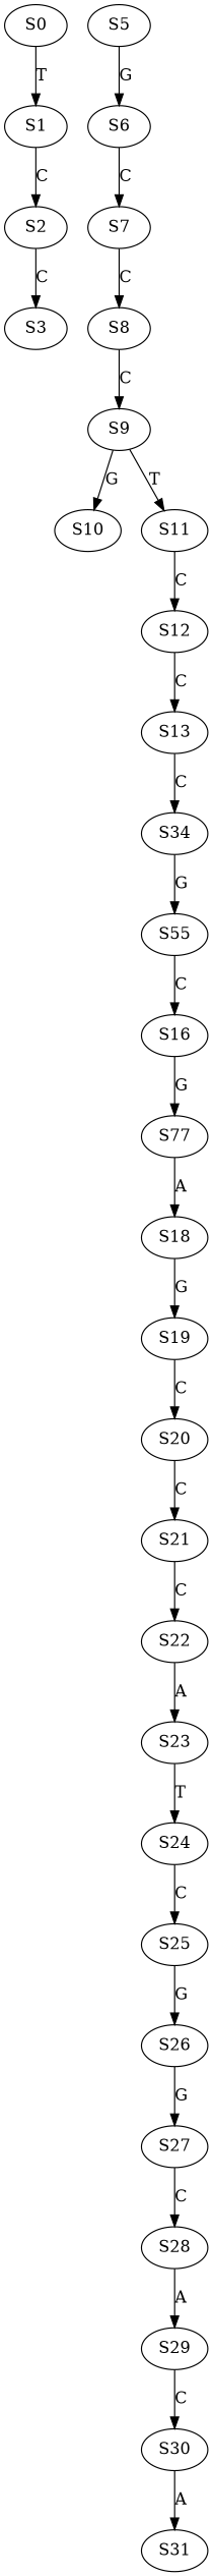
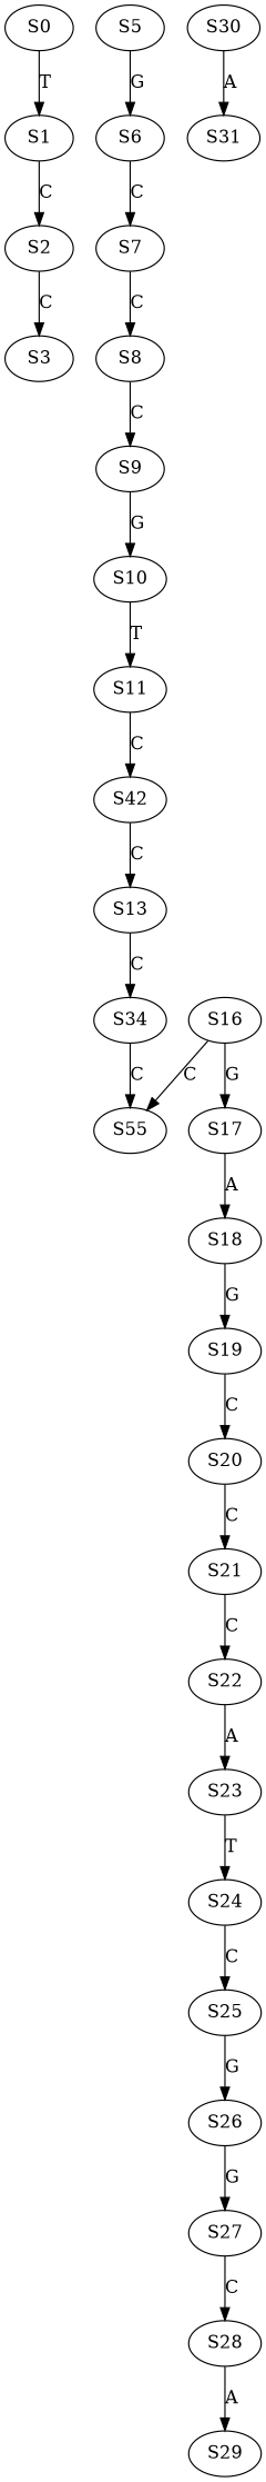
  strict digraph {
    S0
    S1
    S2
    S3
    S5
    S6
    S7
    S8
    S9
    S10
    S11
-   S12
+   S12 [label=S42]
    S13
    n14 [label=S34]
    n15 [label=S55]
    S16
-   S17 [label=S77]
+   S17
    S18
    S19
    S20
    S21
    S22
    S23
    S24
    S25
    S26
    S27
    S28
    S29
    S30
    S31
    S0 -> S1 [label=T]
    S1 -> S2 [label=C]
    S2 -> S3 [label=C]
    S5 -> S6 [label=G]
    S6 -> S7 [label=C]
    S7 -> S8 [label=C]
    S8 -> S9 [label=C]
    S9 -> S10 [label=G]
-   S9 -> S11 [label=T]
+   S10 -> S11 [label=T]
    S11 -> S12 [label=C]
    S12 -> S13 [label=C]
    S13 -> n14 [label=C]
-   n14 -> n15 [label=G]
-   n15 -> S16 [label=C]
+   n14 -> n15 [label=C]
+   S16 -> n15 [label=C]
    S16 -> S17 [label=G]
    S17 -> S18 [label=A]
    S18 -> S19 [label=G]
    S19 -> S20 [label=C]
    S20 -> S21 [label=C]
    S21 -> S22 [label=C]
    S22 -> S23 [label=A]
    S23 -> S24 [label=T]
    S24 -> S25 [label=C]
    S25 -> S26 [label=G]
    S26 -> S27 [label=G]
    S27 -> S28 [label=C]
    S28 -> S29 [label=A]
-   S29 -> S30 [label=C]
    S30 -> S31 [label=A]
  }
